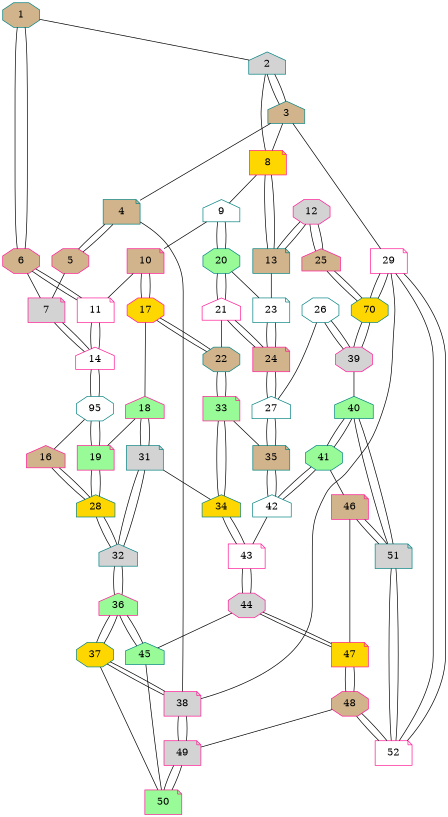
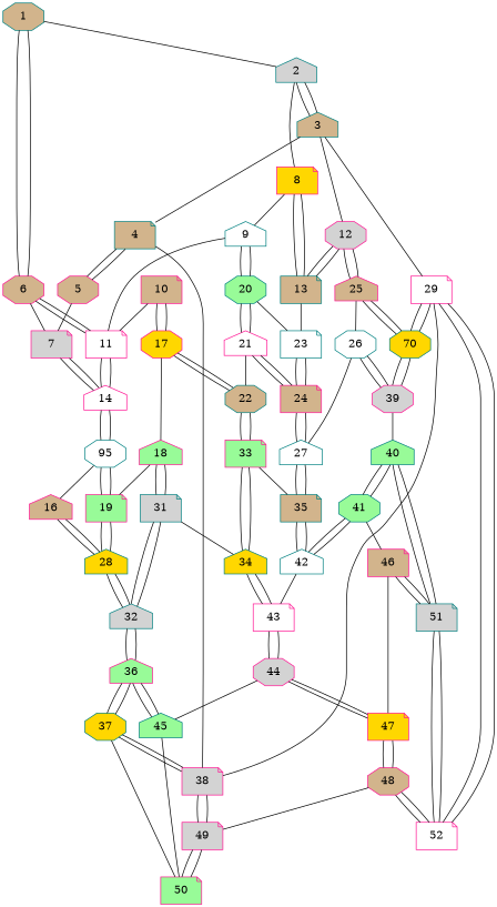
  graph {
    node [color=deeppink fillcolor=tan shape=note style=filled]
    1 [color=teal shape=octagon]
    2 [color=teal fillcolor=lightgrey shape=house]
    6 [shape=octagon]
    3 [color=teal shape=house]
    8 [fillcolor=gold]
    7 [fillcolor=lightgrey]
    11 [fillcolor=white]
    4 [color=teal]
    12 [fillcolor=lightgrey shape=octagon]
    29 [fillcolor=white]
    9 [color=teal fillcolor=white shape=house]
    13 [color=teal]
    5 [shape=octagon]
    38 [fillcolor=lightgrey]
    25 [shape=house]
    n16 [color=teal fillcolor=gold label=70 shape=octagon]
    52 [fillcolor=white]
    16 [shape=house]
    28 [color=teal fillcolor=gold shape=house]
    49 [fillcolor=lightgrey]
    14 [fillcolor=white shape=house]
    n22 [color=teal fillcolor=white label=95 shape=octagon]
    10
    20 [color=teal fillcolor=palegreen shape=octagon]
    23 [color=teal fillcolor=white]
    17 [fillcolor=gold shape=octagon]
    21 [fillcolor=white shape=house]
    18 [fillcolor=palegreen shape=house]
    22 [color=teal shape=octagon]
    26 [color=teal fillcolor=white shape=octagon]
    24
    19 [fillcolor=palegreen]
    32 [color=teal fillcolor=lightgrey shape=house]
    31 [color=teal fillcolor=lightgrey]
    33 [fillcolor=palegreen]
    34 [color=teal fillcolor=gold shape=house]
    27 [color=teal fillcolor=white shape=house]
    35 [color=teal]
    39 [fillcolor=lightgrey shape=octagon]
    40 [color=teal fillcolor=palegreen shape=house]
    42 [color=teal fillcolor=white shape=house]
    36 [fillcolor=palegreen shape=house]
    43 [fillcolor=white]
    37 [color=teal fillcolor=gold shape=octagon]
    45 [color=teal fillcolor=palegreen shape=house]
    44 [fillcolor=lightgrey shape=octagon]
    50 [fillcolor=palegreen]
    41 [color=teal fillcolor=palegreen shape=octagon]
    51 [color=teal fillcolor=lightgrey]
    46
    47 [fillcolor=gold]
    48 [shape=octagon]
    1 -- 2
    1 -- 6
    1 -- 6
    2 -- 3
    2 -- 3
    2 -- 8
    6 -- 7
    6 -- 11
    6 -- 11
    3 -- 4
-   3 -- 8
+   3 -- 12
    3 -- 29
    8 -- 9
    8 -- 13
    8 -- 13
    7 -- 14
    7 -- 14
    11 -- 14
    11 -- 14
    4 -- 5
    4 -- 5
    4 -- 38
    12 -- 13
    12 -- 13
    12 -- 25
    12 -- 25
    29 -- 38
    29 -- n16
    29 -- n16
    29 -- 52
    29 -- 52
-   9 -- 10
+   9 -- 11
    9 -- 20
    9 -- 20
    13 -- 23
    5 -- 7
    38 -- 49
    38 -- 49
    25 -- n16
    25 -- n16
+   25 -- 26
    n16 -- 39
    n16 -- 39
    16 -- 28
    16 -- 28
    28 -- 32
    28 -- 32
    49 -- 50
    49 -- 50
    14 -- n22
    14 -- n22
    n22 -- 16
    n22 -- 19
    n22 -- 19
    10 -- 11
    10 -- 17
    10 -- 17
    20 -- 23
    20 -- 21
    20 -- 21
    23 -- 24
    23 -- 24
    17 -- 18
    17 -- 22
    17 -- 22
    21 -- 22
    21 -- 24
    21 -- 24
    18 -- 19
    18 -- 31
    18 -- 31
    22 -- 33
    22 -- 33
    26 -- 27
    26 -- 39
    26 -- 39
    24 -- 27
    24 -- 27
    19 -- 28
    19 -- 28
    32 -- 36
    32 -- 36
    31 -- 32
    31 -- 32
    31 -- 34
    33 -- 34
    33 -- 34
    33 -- 35
    34 -- 43
    34 -- 43
    27 -- 35
    27 -- 35
    35 -- 42
    35 -- 42
    39 -- 40
    40 -- 41
    40 -- 41
    40 -- 51
    40 -- 51
    42 -- 43
    36 -- 37
    36 -- 37
    36 -- 45
    36 -- 45
    43 -- 44
    43 -- 44
    37 -- 38
    37 -- 38
    37 -- 50
    45 -- 50
    44 -- 45
    44 -- 47
    44 -- 47
    41 -- 42
    41 -- 42
    41 -- 46
    51 -- 52
    51 -- 52
    46 -- 51
    46 -- 51
    46 -- 47
    47 -- 48
    47 -- 48
    48 -- 52
    48 -- 52
    48 -- 49
  }
